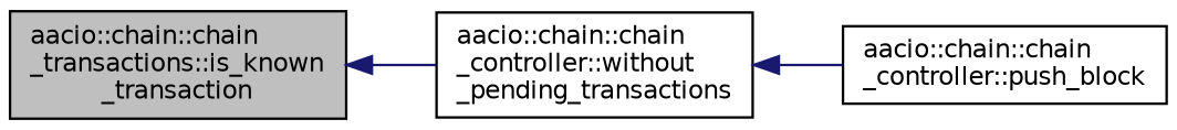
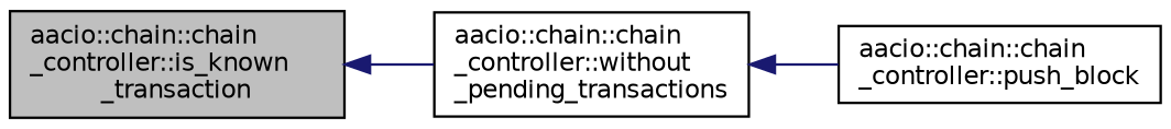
  digraph {
    rankdir=LR
    node [color=black fillcolor=white fontname=Helvetica fontsize=10 shape=record style=filled]
    edge [color=midnightblue dir=back fontname=Helvetica fontsize=10 labelfontname=Helvetica labelfontsize=10 style=solid]
-   n1 [fillcolor=grey75 fontcolor=black height=0.2 label="aacio::chain::chain\l_transactions::is_known\l_transaction" width=0.4]
+   n1 [fillcolor=grey75 fontcolor=black height=0.2 label="aacio::chain::chain\l_controller::is_known\l_transaction" width=0.4]
    n2 [height=0.2 label="aacio::chain::chain\l_controller::without\l_pending_transactions" width=0.4]
    n3 [height=0.2 label="aacio::chain::chain\l_controller::push_block" width=0.4]
    n1 -> n2
    n2 -> n3
  }
